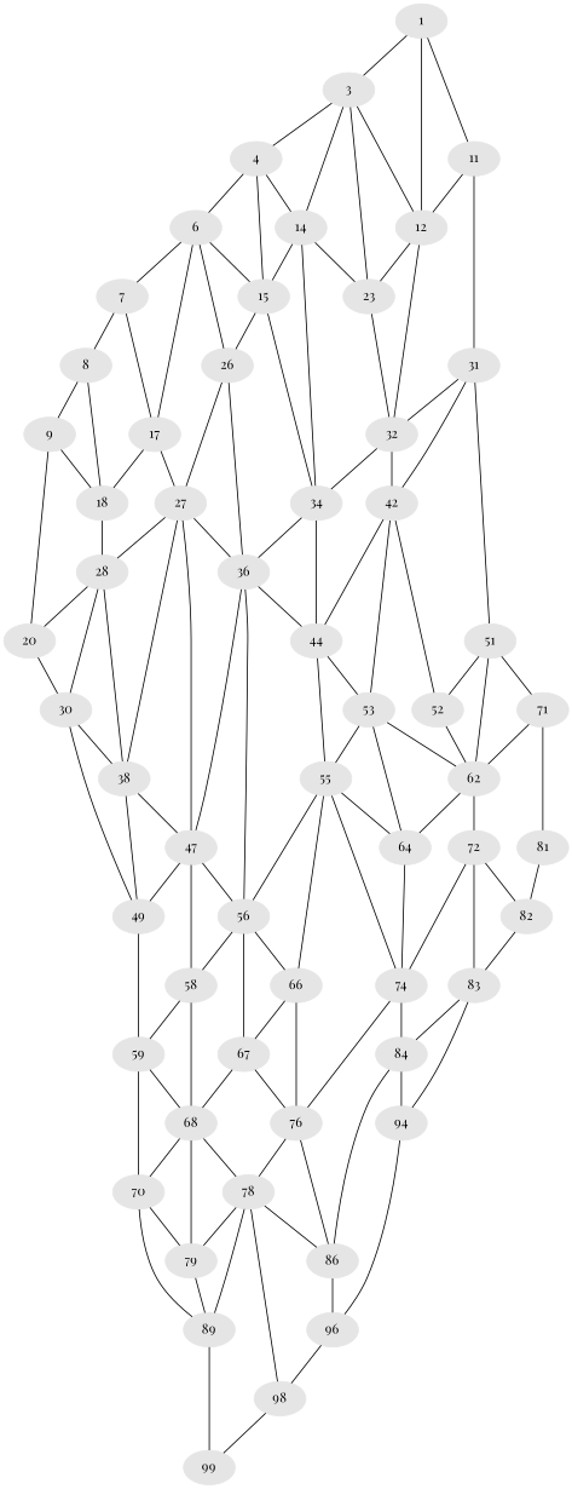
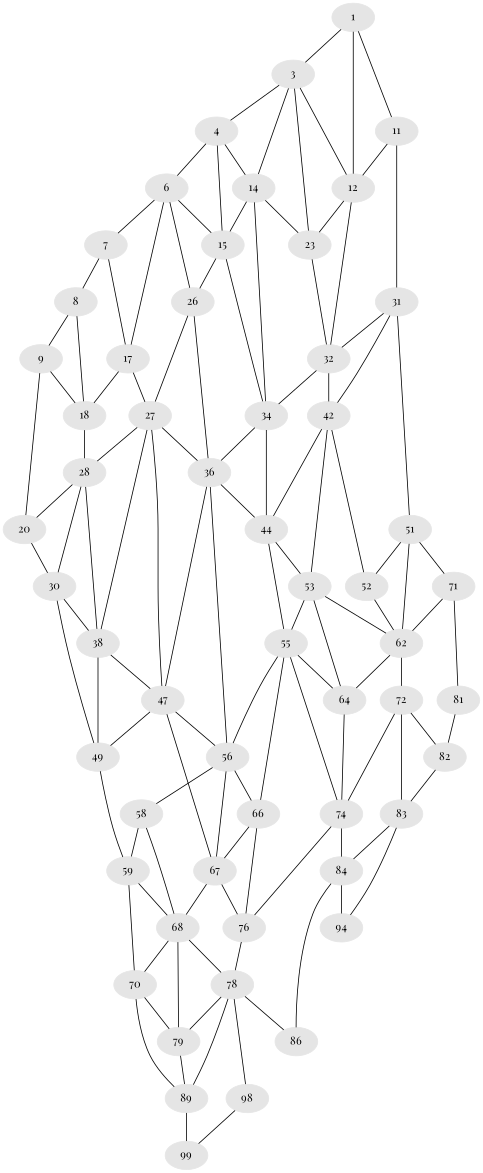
  graph {
    fontname="Playfair Display"
    node [color=gray90 fontname="Playfair Display" style=filled]
    edge [fontname="Playfair Display"]
    1 [super="+2"]
    3 [super="+13"]
    11 [super="+21"]
    12 [super="+22"]
    4 [super="+5"]
    14 [super="+24"]
    23
    31 [super="+41"]
    32 [super="+33"]
    6 [super="+16"]
    15 [super="+25"]
    34 [super="+35"]
    7
    17
    26
    8
    18 [super="+19"]
    27 [super="+37"]
    36 [super="+46"]
    9 [super="+10"]
    20
    28 [super="+29"]
    30 [super="+40"]
    42 [super="+43"]
    51 [super="+61"]
    44 [super="+45"]
    38 [super="+39"]
    47 [super="+48"]
    49 [super="+50"]
    56 [super="+57"]
    58
    59 [super="+60"]
    52
    53 [super="+54"]
    62 [super="+63"]
    71
    55 [super="+65"]
    66
    67
    64
    74 [super="+75"]
    68 [super="+69"]
    70 [super="+80"]
    72 [super="+73"]
    81 [super="+91"]
    76 [super="+77"]
    84 [super="+85"]
    78 [super="+88"]
    79
    89 [super="+90"]
    82 [super="+92"]
    83 [super="+93"]
    86 [super="+87"]
    98
    99 [super="+100"]
    94 [super="+95"]
-   96 [super="+97"]
    1 -- 3
    1 -- 11
    1 -- 12
    3 -- 12
    3 -- 4
    3 -- 14
    3 -- 23
    11 -- 12 [weight=2]
    11 -- 31
    12 -- 23
    12 -- 32
    4 -- 14
    4 -- 6
    4 -- 15
    14 -- 23
    14 -- 15 [weight=2]
    14 -- 34
    23 -- 32
    31 -- 32
    31 -- 42
    31 -- 51
    32 -- 34
    32 -- 42 [weight=2]
    6 -- 15
    6 -- 7
    6 -- 17
    6 -- 26
    15 -- 34
    15 -- 26
    34 -- 36
    34 -- 44 [weight=2]
    7 -- 17
    7 -- 8
    17 -- 18
    17 -- 27
    26 -- 27
    26 -- 36
    8 -- 18
    8 -- 9
    18 -- 28 [weight=2]
    27 -- 36
    27 -- 28
    27 -- 38
    27 -- 47
    36 -- 44
    36 -- 47
    36 -- 56
    9 -- 18
    9 -- 20
    20 -- 30
    28 -- 20
    28 -- 30
    28 -- 38 [weight=2]
    30 -- 38
    30 -- 49
    42 -- 44
    42 -- 52
    42 -- 53
    51 -- 52
    51 -- 62
    51 -- 71
    44 -- 53
    44 -- 55
    38 -- 47
    38 -- 49
    47 -- 49
    47 -- 56
-   47 -- 58
+   47 -- 67
    49 -- 59 [weight=2]
    56 -- 58
    56 -- 66
    56 -- 67
    58 -- 59
    58 -- 68
    59 -- 68
    59 -- 70
    52 -- 62
    53 -- 62
    53 -- 55
    53 -- 64
    62 -- 64
    62 -- 72 [weight=2]
    71 -- 62
    71 -- 81
    55 -- 56
    55 -- 66
    55 -- 64
    55 -- 74
    66 -- 67
    66 -- 76
    67 -- 68
    67 -- 76
    64 -- 74
    74 -- 76
    74 -- 84 [weight=2]
    68 -- 70
    68 -- 78
    68 -- 79
    70 -- 79
    70 -- 89
    72 -- 74
    72 -- 82
    72 -- 83
    81 -- 82 [weight=2]
    76 -- 78
-   76 -- 86 [weight=2]
    84 -- 86
    84 -- 94 [weight=2]
    78 -- 79
    78 -- 89
    78 -- 86
    78 -- 98
    79 -- 89
    89 -- 99 [weight=2]
    82 -- 83 [weight=2]
    83 -- 84
    83 -- 94
-   86 -- 96 [weight=2]
    98 -- 99
-   94 -- 96
-   96 -- 98
  }
